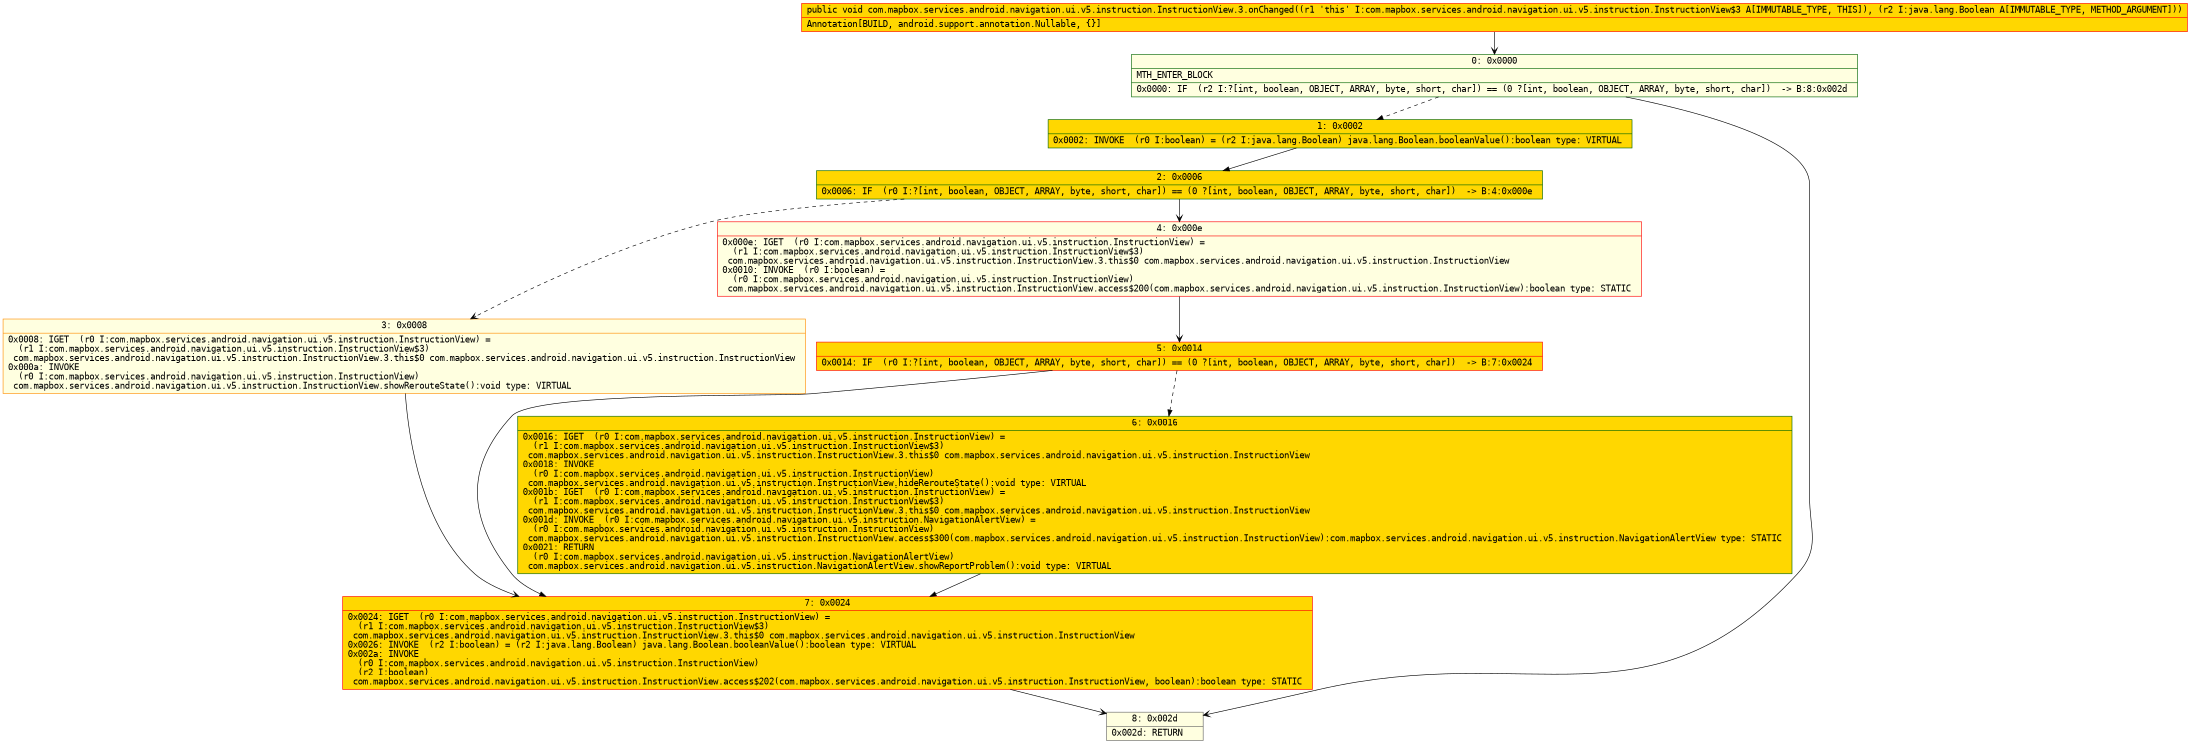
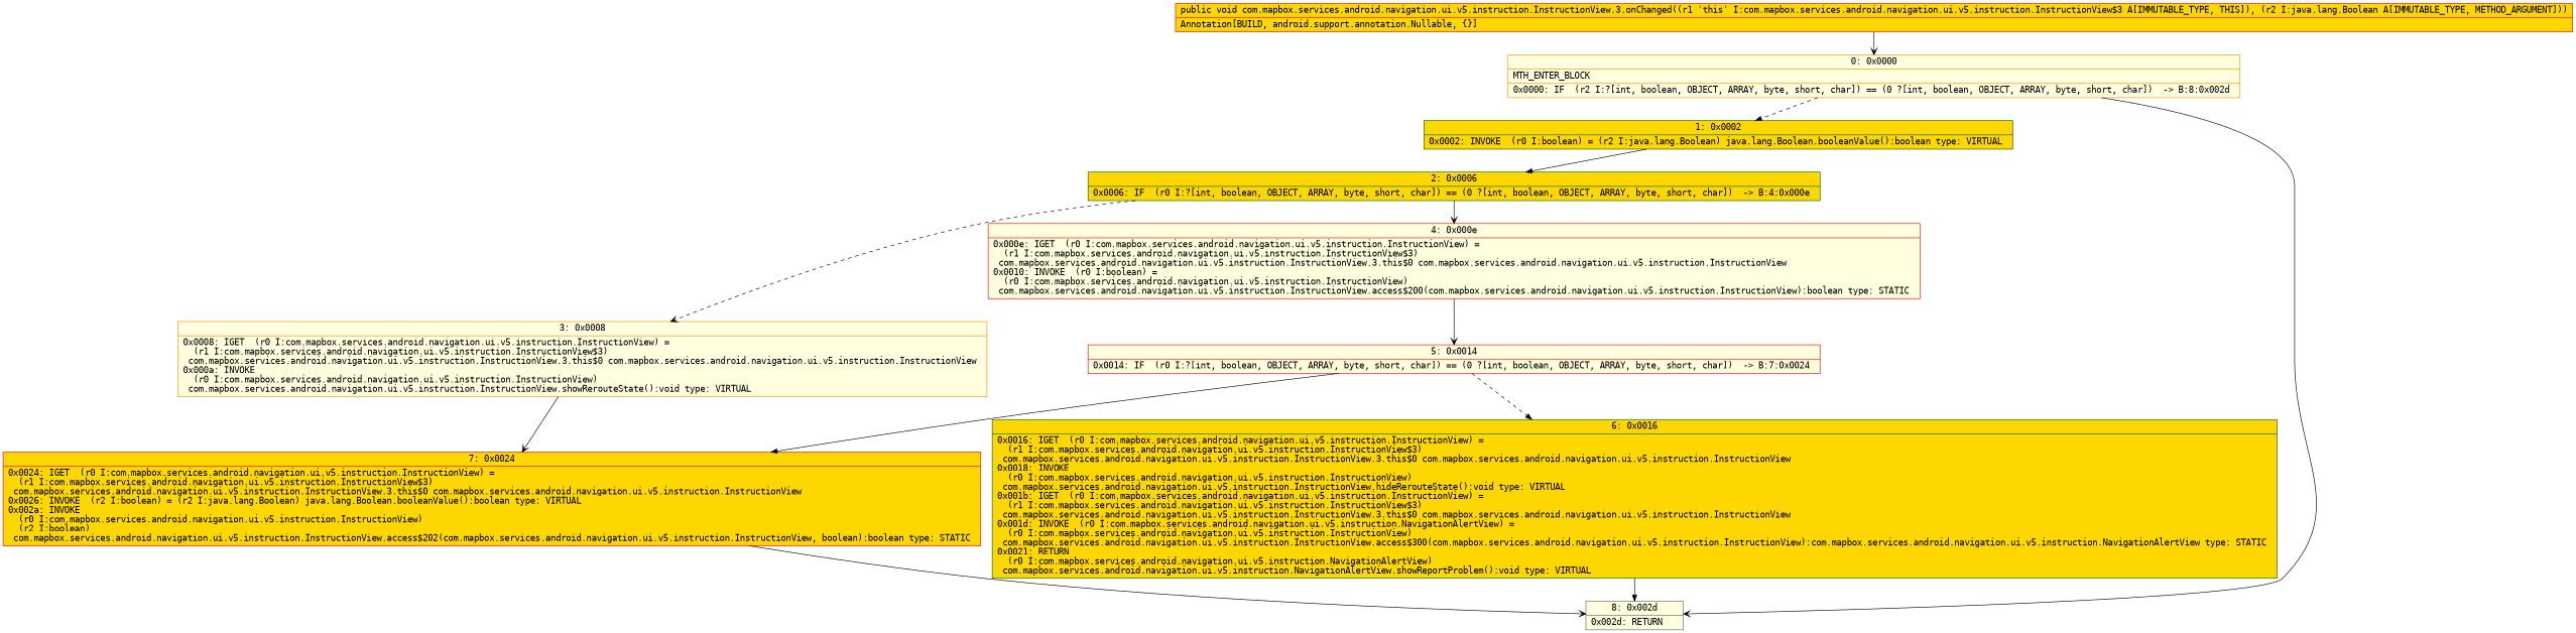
  digraph {
    fontname="DejaVu Sans Mono"
    node [color=red fillcolor=gold fontname="DejaVu Sans Mono" shape=record style=filled]
    edge [arrowhead=vee fontname="DejaVu Sans Mono"]
-   n1 [color=darkgreen fillcolor=lightyellow label="{0\:\ 0x0000|MTH_ENTER_BLOCK\l|0x0000: IF  (r2 I:?[int, boolean, OBJECT, ARRAY, byte, short, char]) == (0 ?[int, boolean, OBJECT, ARRAY, byte, short, char])  \-\> B:8:0x002d \l}"]
+   n1 [color=darkorange fillcolor=lightyellow label="{0\:\ 0x0000|MTH_ENTER_BLOCK\l|0x0000: IF  (r2 I:?[int, boolean, OBJECT, ARRAY, byte, short, char]) == (0 ?[int, boolean, OBJECT, ARRAY, byte, short, char])  \-\> B:8:0x002d \l}"]
    n2 [color=darkgreen label="{1\:\ 0x0002|0x0002: INVOKE  (r0 I:boolean) = (r2 I:java.lang.Boolean) java.lang.Boolean.booleanValue():boolean type: VIRTUAL \l}"]
    n3 [color=gray40 fillcolor=lightyellow label="{8\:\ 0x002d|0x002d: RETURN   \l}"]
    n4 [color=darkgreen label="{2\:\ 0x0006|0x0006: IF  (r0 I:?[int, boolean, OBJECT, ARRAY, byte, short, char]) == (0 ?[int, boolean, OBJECT, ARRAY, byte, short, char])  \-\> B:4:0x000e \l}"]
    n5 [color=darkorange fillcolor=lightyellow label="{3\:\ 0x0008|0x0008: IGET  (r0 I:com.mapbox.services.android.navigation.ui.v5.instruction.InstructionView) = \l  (r1 I:com.mapbox.services.android.navigation.ui.v5.instruction.InstructionView$3)\l com.mapbox.services.android.navigation.ui.v5.instruction.InstructionView.3.this$0 com.mapbox.services.android.navigation.ui.v5.instruction.InstructionView \l0x000a: INVOKE  \l  (r0 I:com.mapbox.services.android.navigation.ui.v5.instruction.InstructionView)\l com.mapbox.services.android.navigation.ui.v5.instruction.InstructionView.showRerouteState():void type: VIRTUAL \l}"]
    n6 [fillcolor=lightyellow label="{4\:\ 0x000e|0x000e: IGET  (r0 I:com.mapbox.services.android.navigation.ui.v5.instruction.InstructionView) = \l  (r1 I:com.mapbox.services.android.navigation.ui.v5.instruction.InstructionView$3)\l com.mapbox.services.android.navigation.ui.v5.instruction.InstructionView.3.this$0 com.mapbox.services.android.navigation.ui.v5.instruction.InstructionView \l0x0010: INVOKE  (r0 I:boolean) = \l  (r0 I:com.mapbox.services.android.navigation.ui.v5.instruction.InstructionView)\l com.mapbox.services.android.navigation.ui.v5.instruction.InstructionView.access$200(com.mapbox.services.android.navigation.ui.v5.instruction.InstructionView):boolean type: STATIC \l}"]
    n7 [label="{7\:\ 0x0024|0x0024: IGET  (r0 I:com.mapbox.services.android.navigation.ui.v5.instruction.InstructionView) = \l  (r1 I:com.mapbox.services.android.navigation.ui.v5.instruction.InstructionView$3)\l com.mapbox.services.android.navigation.ui.v5.instruction.InstructionView.3.this$0 com.mapbox.services.android.navigation.ui.v5.instruction.InstructionView \l0x0026: INVOKE  (r2 I:boolean) = (r2 I:java.lang.Boolean) java.lang.Boolean.booleanValue():boolean type: VIRTUAL \l0x002a: INVOKE  \l  (r0 I:com.mapbox.services.android.navigation.ui.v5.instruction.InstructionView)\l  (r2 I:boolean)\l com.mapbox.services.android.navigation.ui.v5.instruction.InstructionView.access$202(com.mapbox.services.android.navigation.ui.v5.instruction.InstructionView, boolean):boolean type: STATIC \l}"]
-   n8 [label="{5\:\ 0x0014|0x0014: IF  (r0 I:?[int, boolean, OBJECT, ARRAY, byte, short, char]) == (0 ?[int, boolean, OBJECT, ARRAY, byte, short, char])  \-\> B:7:0x0024 \l}"]
+   n8 [fillcolor=lightyellow label="{5\:\ 0x0014|0x0014: IF  (r0 I:?[int, boolean, OBJECT, ARRAY, byte, short, char]) == (0 ?[int, boolean, OBJECT, ARRAY, byte, short, char])  \-\> B:7:0x0024 \l}"]
    n9 [color=darkgreen label="{6\:\ 0x0016|0x0016: IGET  (r0 I:com.mapbox.services.android.navigation.ui.v5.instruction.InstructionView) = \l  (r1 I:com.mapbox.services.android.navigation.ui.v5.instruction.InstructionView$3)\l com.mapbox.services.android.navigation.ui.v5.instruction.InstructionView.3.this$0 com.mapbox.services.android.navigation.ui.v5.instruction.InstructionView \l0x0018: INVOKE  \l  (r0 I:com.mapbox.services.android.navigation.ui.v5.instruction.InstructionView)\l com.mapbox.services.android.navigation.ui.v5.instruction.InstructionView.hideRerouteState():void type: VIRTUAL \l0x001b: IGET  (r0 I:com.mapbox.services.android.navigation.ui.v5.instruction.InstructionView) = \l  (r1 I:com.mapbox.services.android.navigation.ui.v5.instruction.InstructionView$3)\l com.mapbox.services.android.navigation.ui.v5.instruction.InstructionView.3.this$0 com.mapbox.services.android.navigation.ui.v5.instruction.InstructionView \l0x001d: INVOKE  (r0 I:com.mapbox.services.android.navigation.ui.v5.instruction.NavigationAlertView) = \l  (r0 I:com.mapbox.services.android.navigation.ui.v5.instruction.InstructionView)\l com.mapbox.services.android.navigation.ui.v5.instruction.InstructionView.access$300(com.mapbox.services.android.navigation.ui.v5.instruction.InstructionView):com.mapbox.services.android.navigation.ui.v5.instruction.NavigationAlertView type: STATIC \l0x0021: RETURN  \l  (r0 I:com.mapbox.services.android.navigation.ui.v5.instruction.NavigationAlertView)\l com.mapbox.services.android.navigation.ui.v5.instruction.NavigationAlertView.showReportProblem():void type: VIRTUAL \l}"]
    n10 [label="{public void com.mapbox.services.android.navigation.ui.v5.instruction.InstructionView.3.onChanged((r1 'this' I:com.mapbox.services.android.navigation.ui.v5.instruction.InstructionView$3 A[IMMUTABLE_TYPE, THIS]), (r2 I:java.lang.Boolean A[IMMUTABLE_TYPE, METHOD_ARGUMENT]))  | Annotation[BUILD, android.support.annotation.Nullable, \{\}]\l}"]
    n1 -> n2 [arrowhead=normal style=dashed]
    n1 -> n3
    n2 -> n4 [arrowhead=normal]
    n4 -> n5 [style=dashed]
    n4 -> n6
    n5 -> n7
    n6 -> n8
    n7 -> n3
    n8 -> n7 [arrowhead=normal]
    n8 -> n9 [arrowhead=normal style=dashed]
-   n9 -> n7 [arrowhead=normal]
+   n9 -> n3 [arrowhead=normal]
    n10 -> n1
  }
